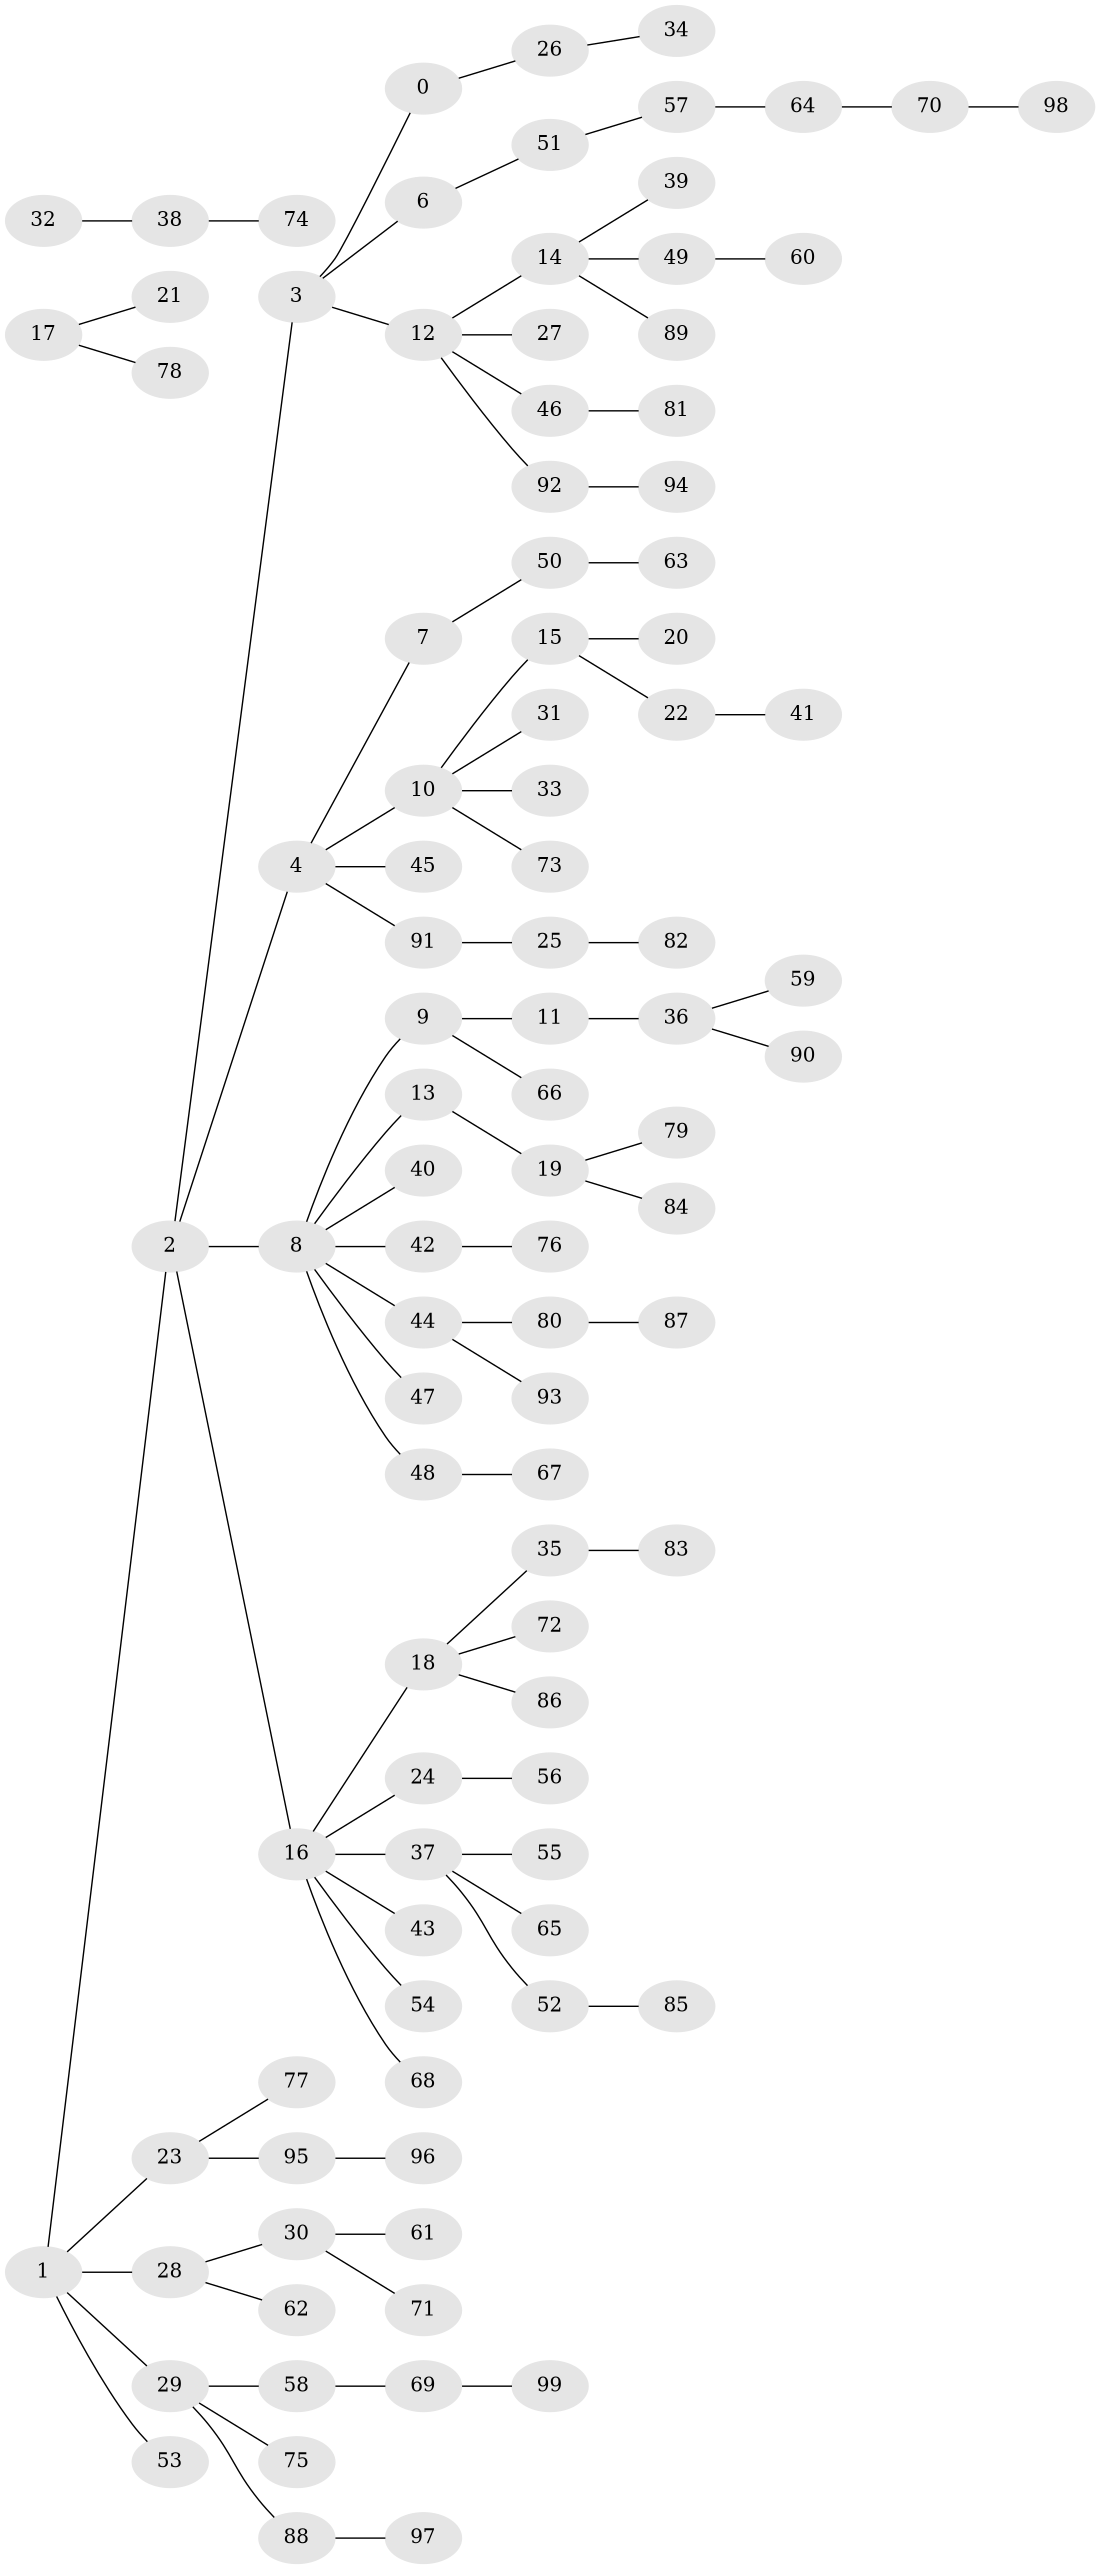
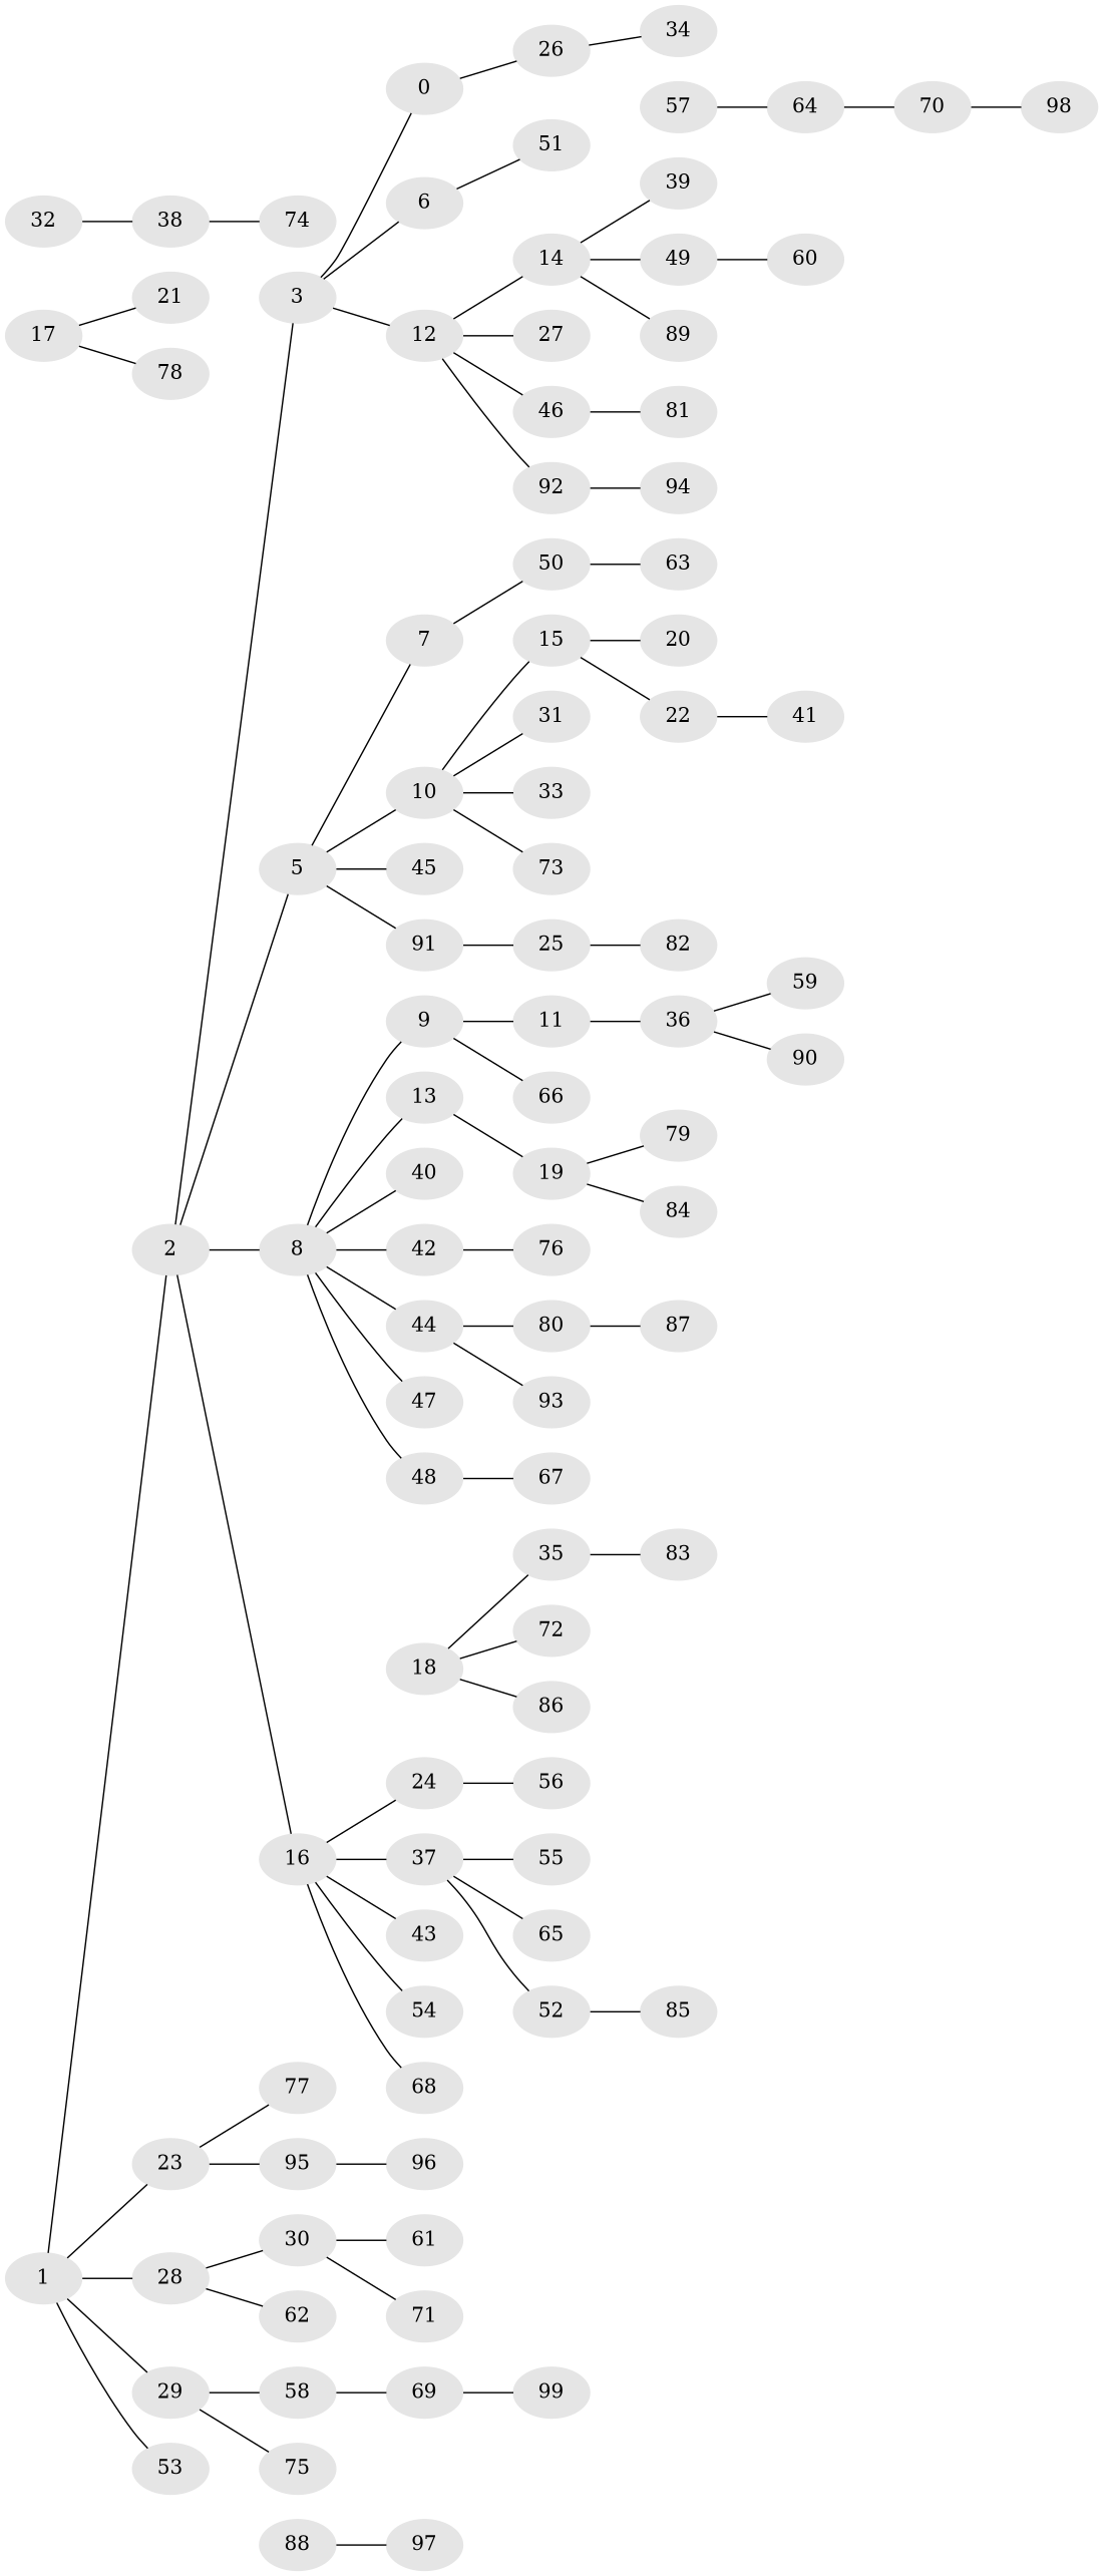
  graph {
    rankdir=LR
    node [color=gray90 style=filled]
    1
    2
    23
    28
    29
    53
    3
-   4
+   4 [label=5]
    8
    16
    77
    95
    30
    62
    58
    75
    88
    n18 [label=0]
    6
    12
    7
    10
    45
    91
    9
    13
    40
    42
    44
    47
    48
    18
    24
    37
    43
    54
    68
    26
    51
    14
    27
    46
    92
    50
    15
    31
    33
    73
    17
    21
    78
    25
    34
    57
    63
    11
    66
    19
    76
    80
    93
    67
    36
    82
    20
    22
    59
    90
    39
    49
    89
    81
    94
    79
    84
    60
    41
    35
    72
    86
    56
    55
    65
    52
    83
    96
    61
    71
    69
    97
    32
    38
    74
    85
    87
    64
    70
    99
    98
    1 -- 2
    1 -- 23
    1 -- 28
    1 -- 29
    1 -- 53
    2 -- 3
    2 -- 4
    2 -- 8
    2 -- 16
    23 -- 77
    23 -- 95
    28 -- 30
    28 -- 62
    29 -- 58
    29 -- 75
-   29 -- 88
    3 -- n18
    3 -- 6
    3 -- 12
    4 -- 7
    4 -- 10
    4 -- 45
    4 -- 91
    8 -- 9
    8 -- 13
    8 -- 40
    8 -- 42
    8 -- 44
    8 -- 47
    8 -- 48
-   16 -- 18
    16 -- 24
    16 -- 37
    16 -- 43
    16 -- 54
    16 -- 68
    95 -- 96
    30 -- 61
    30 -- 71
    58 -- 69
    88 -- 97
    n18 -- 26
    6 -- 51
    12 -- 14
    12 -- 27
    12 -- 46
    12 -- 92
    7 -- 50
    10 -- 15
    10 -- 31
    10 -- 33
    10 -- 73
    91 -- 25
    9 -- 11
    9 -- 66
    13 -- 19
    42 -- 76
    44 -- 80
    44 -- 93
    48 -- 67
    18 -- 35
    18 -- 72
    18 -- 86
    24 -- 56
    37 -- 55
    37 -- 65
    37 -- 52
    26 -- 34
-   51 -- 57
    14 -- 39
    14 -- 49
    14 -- 89
    46 -- 81
    92 -- 94
    50 -- 63
    15 -- 20
    15 -- 22
    17 -- 21
    17 -- 78
    25 -- 82
    57 -- 64
    11 -- 36
    19 -- 79
    19 -- 84
    80 -- 87
    36 -- 59
    36 -- 90
    22 -- 41
    49 -- 60
    35 -- 83
    52 -- 85
    69 -- 99
    32 -- 38
    38 -- 74
    64 -- 70
    70 -- 98
  }
